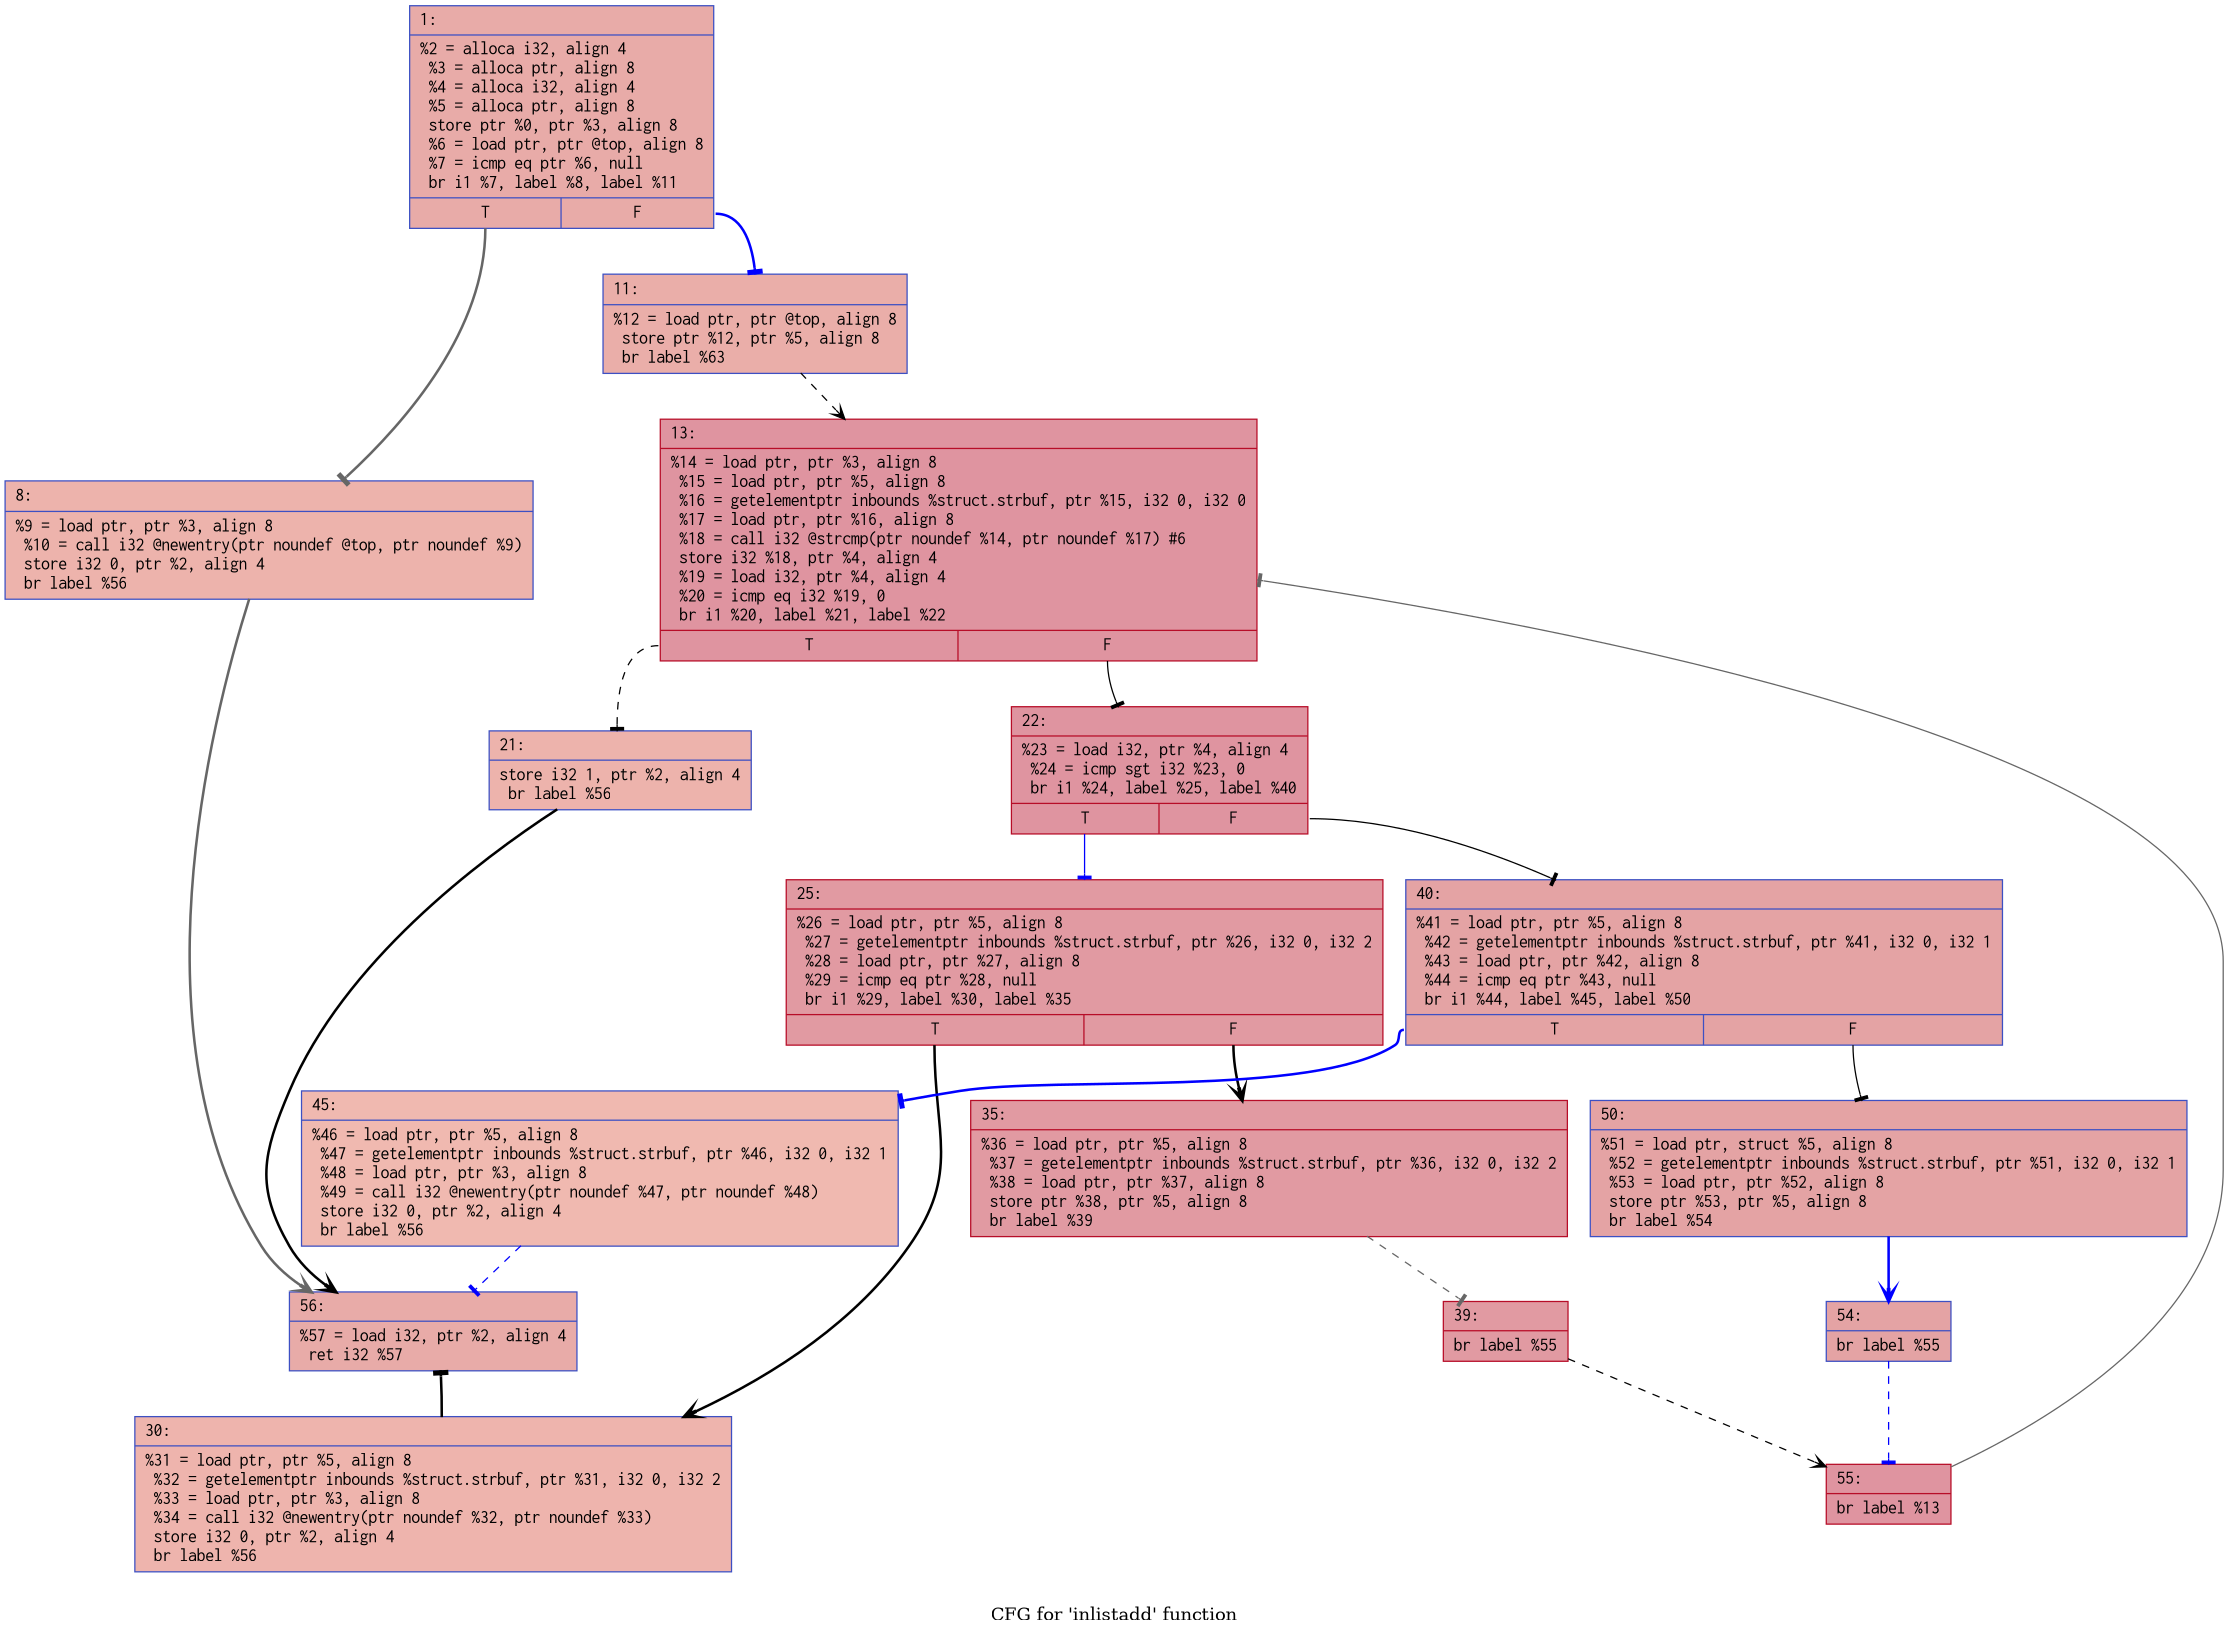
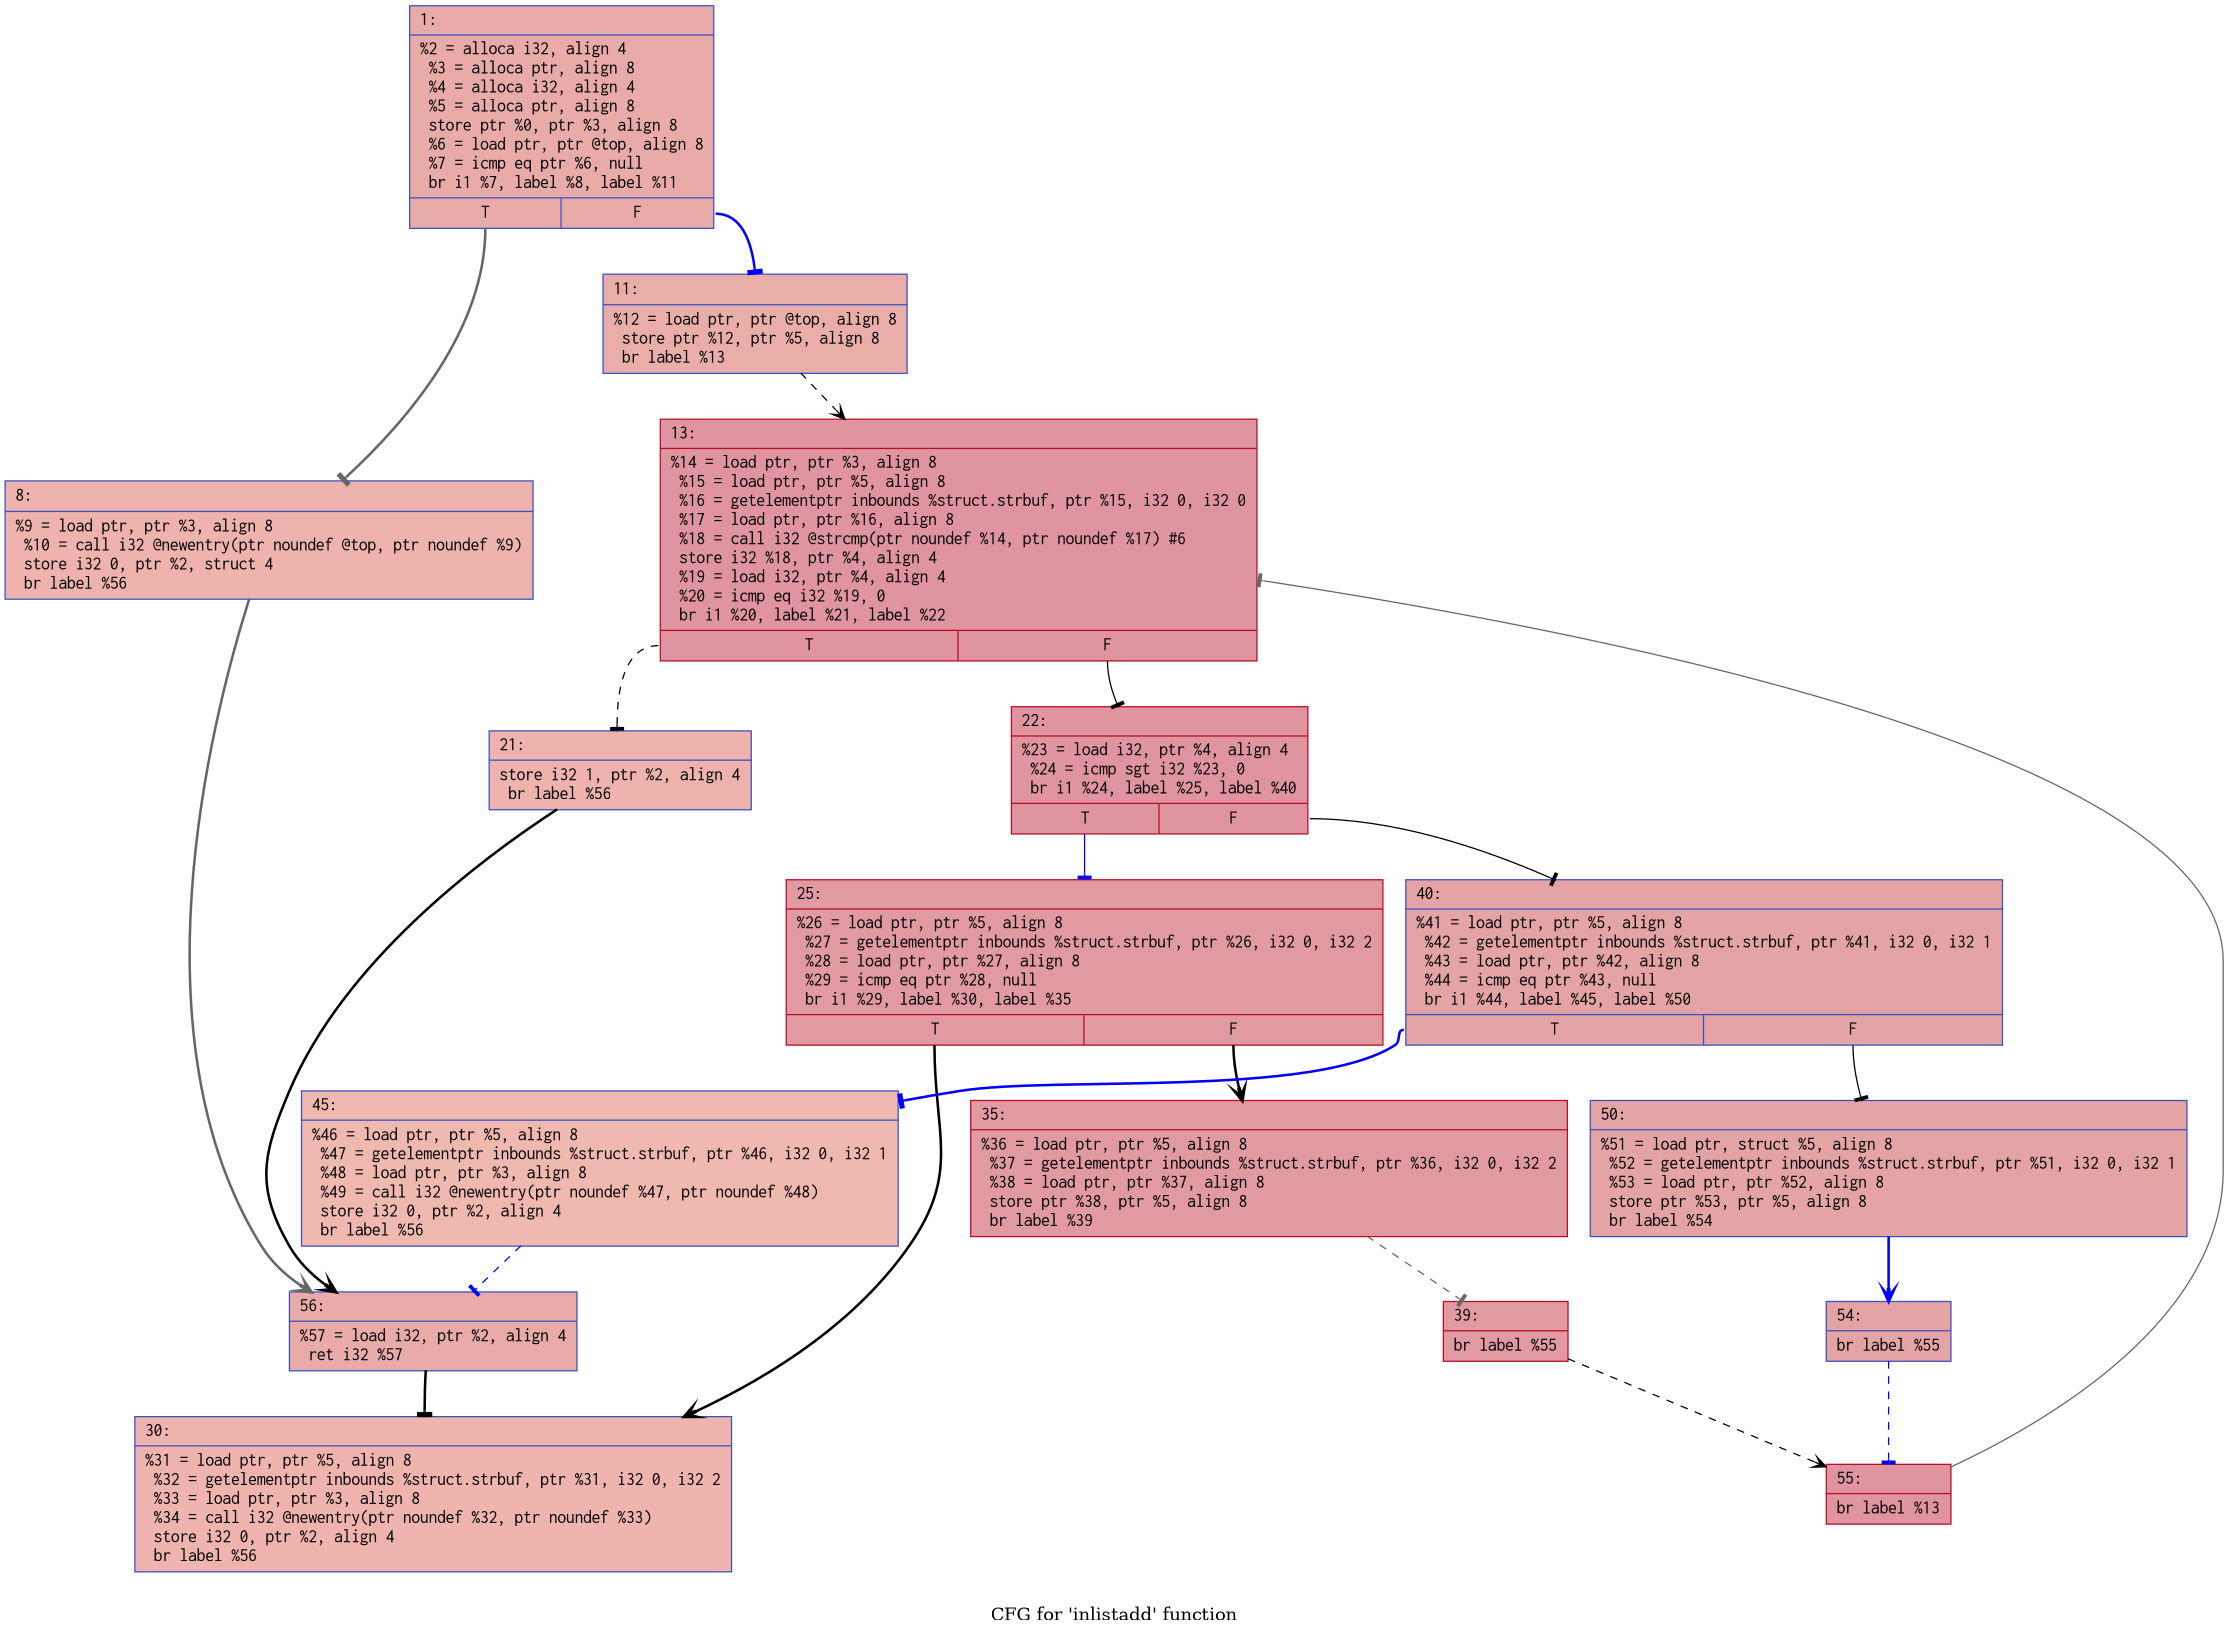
  digraph {
    label="CFG for 'inlistadd' function"
    node [color="#3d50c3ff" fillcolor="#b70d2870" fontname=Courier shape=record style=filled]
    edge [arrowhead=tee color=black style=bold]
    n1 [fillcolor="#cc403a70" label="{1:\l|  %2 = alloca i32, align 4\l  %3 = alloca ptr, align 8\l  %4 = alloca i32, align 4\l  %5 = alloca ptr, align 8\l  store ptr %0, ptr %3, align 8\l  %6 = load ptr, ptr @top, align 8\l  %7 = icmp eq ptr %6, null\l  br i1 %7, label %8, label %11\l|{<s0>T|<s1>F}}"]
-   n2 [fillcolor="#d6524470" label="{8:\l|  %9 = load ptr, ptr %3, align 8\l  %10 = call i32 @newentry(ptr noundef @top, ptr noundef %9)\l  store i32 0, ptr %2, align 4\l  br label %56\l}"]
-   n3 [fillcolor="#d0473d70" label="{11:\l|  %12 = load ptr, ptr @top, align 8\l  store ptr %12, ptr %5, align 8\l  br label %63\l}"]
+   n2 [fillcolor="#d6524470" label="{8:\l|  %9 = load ptr, ptr %3, align 8\l  %10 = call i32 @newentry(ptr noundef @top, ptr noundef %9)\l  store i32 0, ptr %2, struct 4\l  br label %56\l}"]
+   n3 [fillcolor="#d0473d70" label="{11:\l|  %12 = load ptr, ptr @top, align 8\l  store ptr %12, ptr %5, align 8\l  br label %13\l}"]
    n4 [fillcolor="#cc403a70" label="{56:\l|  %57 = load i32, ptr %2, align 4\l  ret i32 %57\l}"]
    n5 [color="#b70d28ff" label="{13:\l|  %14 = load ptr, ptr %3, align 8\l  %15 = load ptr, ptr %5, align 8\l  %16 = getelementptr inbounds %struct.strbuf, ptr %15, i32 0, i32 0\l  %17 = load ptr, ptr %16, align 8\l  %18 = call i32 @strcmp(ptr noundef %14, ptr noundef %17) #6\l  store i32 %18, ptr %4, align 4\l  %19 = load i32, ptr %4, align 4\l  %20 = icmp eq i32 %19, 0\l  br i1 %20, label %21, label %22\l|{<s0>T|<s1>F}}"]
    n6 [fillcolor="#d6524470" label="{21:\l|  store i32 1, ptr %2, align 4\l  br label %56\l}"]
    n7 [color="#b70d28ff" label="{22:\l|  %23 = load i32, ptr %4, align 4\l  %24 = icmp sgt i32 %23, 0\l  br i1 %24, label %25, label %40\l|{<s0>T|<s1>F}}"]
    n8 [color="#b70d28ff" fillcolor="#bb1b2c70" label="{25:\l|  %26 = load ptr, ptr %5, align 8\l  %27 = getelementptr inbounds %struct.strbuf, ptr %26, i32 0, i32 2\l  %28 = load ptr, ptr %27, align 8\l  %29 = icmp eq ptr %28, null\l  br i1 %29, label %30, label %35\l|{<s0>T|<s1>F}}"]
    n9 [fillcolor="#c32e3170" label="{40:\l|  %41 = load ptr, ptr %5, align 8\l  %42 = getelementptr inbounds %struct.strbuf, ptr %41, i32 0, i32 1\l  %43 = load ptr, ptr %42, align 8\l  %44 = icmp eq ptr %43, null\l  br i1 %44, label %45, label %50\l|{<s0>T|<s1>F}}"]
    n10 [fillcolor="#d8564670" label="{30:\l|  %31 = load ptr, ptr %5, align 8\l  %32 = getelementptr inbounds %struct.strbuf, ptr %31, i32 0, i32 2\l  %33 = load ptr, ptr %3, align 8\l  %34 = call i32 @newentry(ptr noundef %32, ptr noundef %33)\l  store i32 0, ptr %2, align 4\l  br label %56\l}"]
    n11 [color="#b70d28ff" fillcolor="#bb1b2c70" label="{35:\l|  %36 = load ptr, ptr %5, align 8\l  %37 = getelementptr inbounds %struct.strbuf, ptr %36, i32 0, i32 2\l  %38 = load ptr, ptr %37, align 8\l  store ptr %38, ptr %5, align 8\l  br label %39\l}"]
    n12 [fillcolor="#de614d70" label="{45:\l|  %46 = load ptr, ptr %5, align 8\l  %47 = getelementptr inbounds %struct.strbuf, ptr %46, i32 0, i32 1\l  %48 = load ptr, ptr %3, align 8\l  %49 = call i32 @newentry(ptr noundef %47, ptr noundef %48)\l  store i32 0, ptr %2, align 4\l  br label %56\l}"]
    n13 [fillcolor="#c32e3170" label="{50:\l|  %51 = load ptr, struct %5, align 8\l  %52 = getelementptr inbounds %struct.strbuf, ptr %51, i32 0, i32 1\l  %53 = load ptr, ptr %52, align 8\l  store ptr %53, ptr %5, align 8\l  br label %54\l}"]
    n14 [color="#b70d28ff" fillcolor="#bb1b2c70" label="{39:\l|  br label %55\l}"]
    n15 [fillcolor="#c32e3170" label="{54:\l|  br label %55\l}"]
    n16 [color="#b70d28ff" label="{55:\l|  br label %13\l}"]
    n1 -> n2 [color=gray40 tailport=s0]
    n1 -> n3 [color=blue tailport=s1]
    n2 -> n4 [arrowhead=vee color=gray40]
    n3 -> n5 [arrowhead=vee style=dashed]
    n5 -> n6 [style=dashed tailport=s0]
    n5 -> n7 [style=solid tailport=s1]
    n6 -> n4 [arrowhead=vee]
    n7 -> n8 [color=blue style=solid tailport=s0]
    n7 -> n9 [style=solid tailport=s1]
    n8 -> n10 [arrowhead=vee tailport=s0]
    n8 -> n11 [arrowhead=vee tailport=s1]
    n9 -> n12 [color=blue tailport=s0]
    n9 -> n13 [style=solid tailport=s1]
-   n10 -> n4
+   n4 -> n10
    n11 -> n14 [color=gray40 style=dashed]
    n12 -> n4 [color=blue style=dashed]
    n13 -> n15 [arrowhead=vee color=blue]
    n14 -> n16 [arrowhead=vee style=dashed]
    n15 -> n16 [color=blue style=dashed]
    n16 -> n5 [color=gray40 style=solid]
  }
